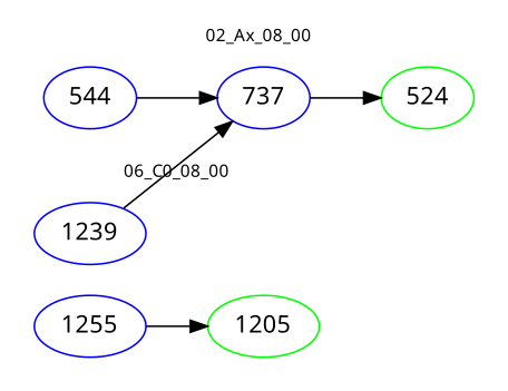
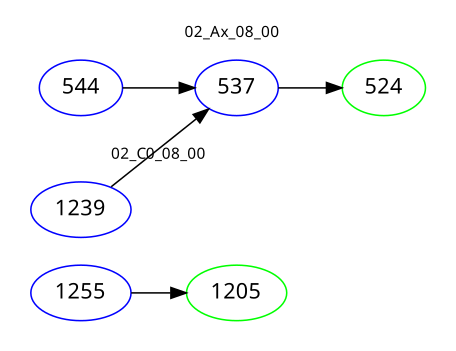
  digraph {
    fontname="Noto Sans"
    rankdir=LR
    node [color=blue fontname="Noto Sans"]
    edge [color=black fontname="Noto Sans"]
    n1 [label=544]
-   n2 [label=737]
+   n2 [label=537]
    n3 [color=green label=524]
    n4 [label=1239]
    n5 [label=1255]
    n6 [color=green label=1205]
    subgraph cluster_1 {
      color=white
      fontsize=10
      label="02_Ax_08_00"
      n1
      n2
      n3
    }
    subgraph cluster_2 {
      color=white
      fontsize=10
-     label="06_C0_08_00"
+     label="02_C0_08_00"
      n4
      n5
      n6
    }
    n1 -> n2
    n2 -> n3
    n4 -> n2
    n5 -> n6
  }
